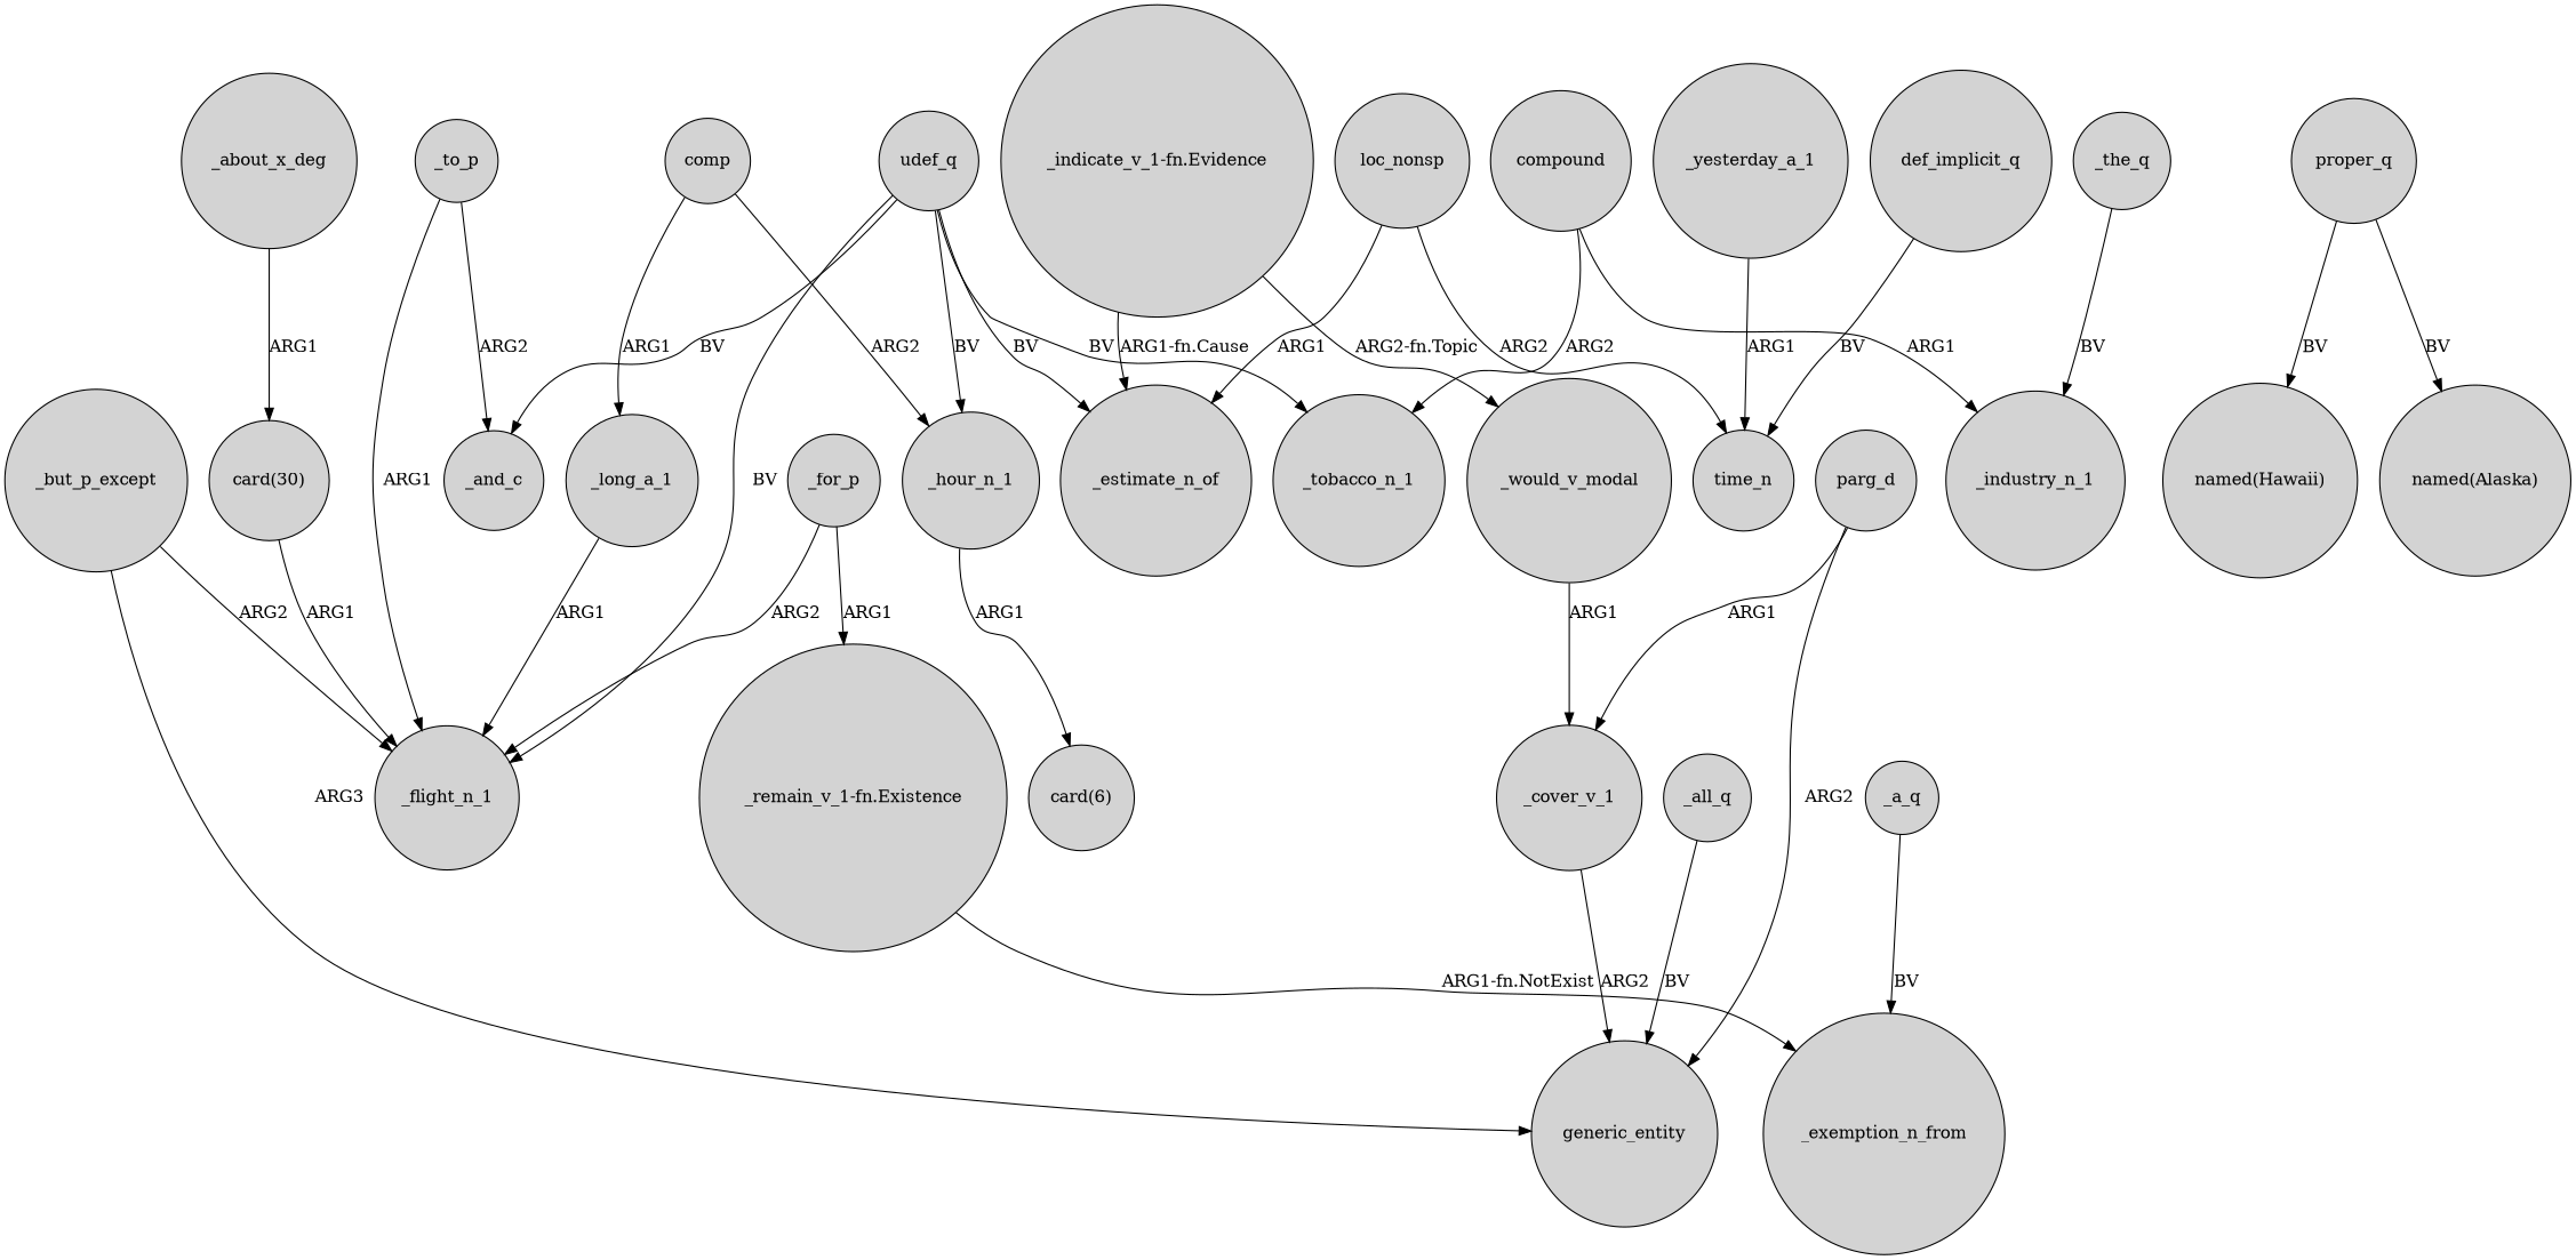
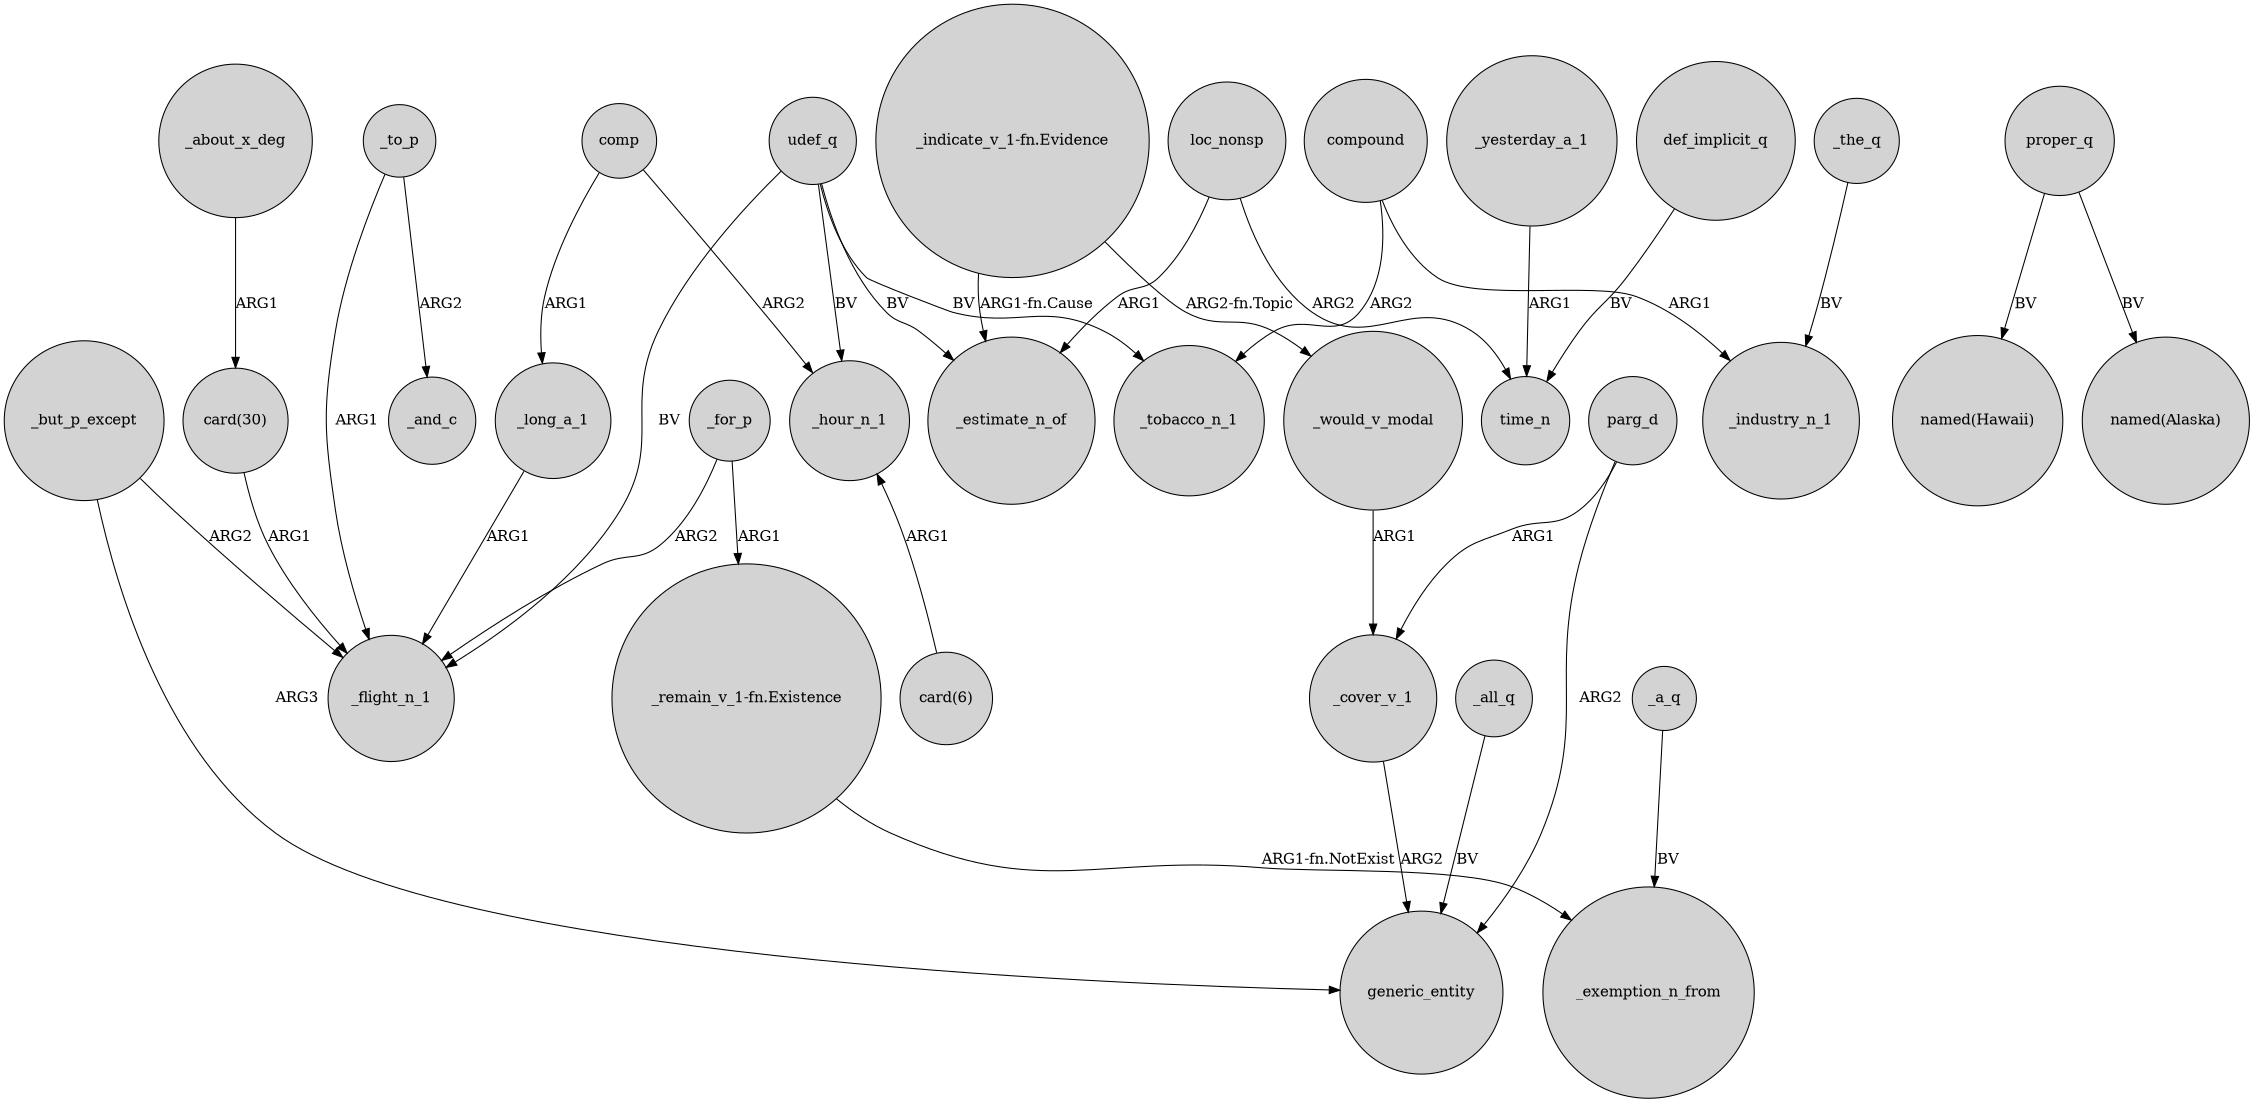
  digraph {
    node [shape=circle style=filled]
    _about_x_deg
    "card(30)"
    _flight_n_1
    _yesterday_a_1
    time_n
    _a_q
    _exemption_n_from
    _long_a_1
    "_indicate_v_1-fn.Evidence"
    _would_v_modal
    _estimate_n_of
    _cover_v_1
    generic_entity
    "_remain_v_1-fn.Existence"
    compound
    _tobacco_n_1
    _industry_n_1
    def_implicit_q
    proper_q
    "named(Hawaii)"
    "named(Alaska)"
    udef_q
    _hour_n_1
    _and_c
    parg_d
    _to_p
    _but_p_except
    _the_q
    "card(6)"
    loc_nonsp
    _all_q
    comp
    _for_p
    _about_x_deg -> "card(30)" [label=ARG1]
    "card(30)" -> _flight_n_1 [label=ARG1]
    _yesterday_a_1 -> time_n [label=ARG1]
    _a_q -> _exemption_n_from [label=BV]
    _long_a_1 -> _flight_n_1 [label=ARG1]
    "_indicate_v_1-fn.Evidence" -> _would_v_modal [label="ARG2-fn.Topic"]
    "_indicate_v_1-fn.Evidence" -> _estimate_n_of [label="ARG1-fn.Cause"]
    _would_v_modal -> _cover_v_1 [label=ARG1]
    _cover_v_1 -> generic_entity [label=ARG2]
    "_remain_v_1-fn.Existence" -> _exemption_n_from [label="ARG1-fn.NotExist"]
    compound -> _tobacco_n_1 [label=ARG2]
    compound -> _industry_n_1 [label=ARG1]
    def_implicit_q -> time_n [label=BV]
    proper_q -> "named(Hawaii)" [label=BV]
    proper_q -> "named(Alaska)" [label=BV]
    udef_q -> _flight_n_1 [label=BV]
    udef_q -> _estimate_n_of [label=BV]
    udef_q -> _tobacco_n_1 [label=BV]
    udef_q -> _hour_n_1 [label=BV]
-   udef_q -> _and_c [label=BV]
    parg_d -> _cover_v_1 [label=ARG1]
    parg_d -> generic_entity [label=ARG2]
    _to_p -> _flight_n_1 [label=ARG1]
    _to_p -> _and_c [label=ARG2]
    _but_p_except -> _flight_n_1 [label=ARG2]
    _but_p_except -> generic_entity [label=ARG3]
    _the_q -> _industry_n_1 [label=BV]
-   _hour_n_1 -> "card(6)" [label=ARG1]
+   "card(6)" -> _hour_n_1 [label=ARG1]
    loc_nonsp -> time_n [label=ARG2]
    loc_nonsp -> _estimate_n_of [label=ARG1]
    _all_q -> generic_entity [label=BV]
    comp -> _long_a_1 [label=ARG1]
    comp -> _hour_n_1 [label=ARG2]
    _for_p -> _flight_n_1 [label=ARG2]
    _for_p -> "_remain_v_1-fn.Existence" [label=ARG1]
  }
